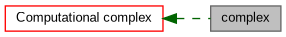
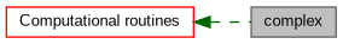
  digraph {
    rankdir=LR
    fontname="Liberation Sans"
    node [fontname="Liberation Sans" fontsize=10 shape=record style=filled]
    n1 [color=gray40 fillcolor=grey75 fontcolor=black height=0.2 label=complex width=0.4]
-   n2 [color=red fillcolor=white height=0.2 label="Computational complex" width=0.4]
+   n2 [color=red fillcolor=white height=0.2 label="Computational routines" width=0.4]
    n2 -> n1 [color=darkgreen dir=back fontname="Liberation Sans" fontsize=10 labelfontname=Helvetica labelfontsize=10 shape=plaintext style=dashed]
  }
